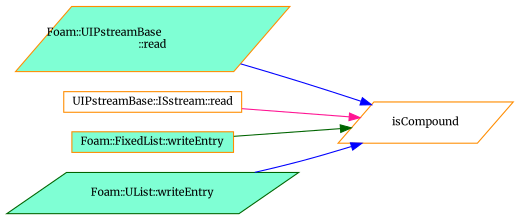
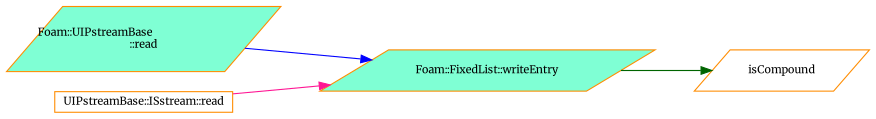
  digraph {
    fontname=Merriweather
    rankdir=RL
    node [color=darkorange fillcolor=aquamarine fontname=Merriweather fontsize=10 shape=parallelogram style=filled]
    edge [color=blue dir=back fontname=Merriweather fontsize=10 labelfontname=Helvetica labelfontsize=10 style=solid]
    n1 [fillcolor=white fontcolor=black height=0.2 label=isCompound width=0.4]
    n2 [height=0.2 label="Foam::UIPstreamBase\l::read" width=0.4]
    n3 [fillcolor=white height=0.2 label="UIPstreamBase::ISstream::read" shape=box width=0.4]
-   n4 [height=0.2 label="Foam::FixedList::writeEntry" shape=box width=0.4]
-   n5 [color=darkgreen height=0.2 label="Foam::UList::writeEntry" width=0.4]
-   n1 -> n2
-   n1 -> n3 [color=deeppink]
+   n4 [height=0.2 label="Foam::FixedList::writeEntry" width=0.4]
+   n4 -> n2
+   n4 -> n3 [color=deeppink]
    n1 -> n4 [color=darkgreen]
-   n1 -> n5
  }
